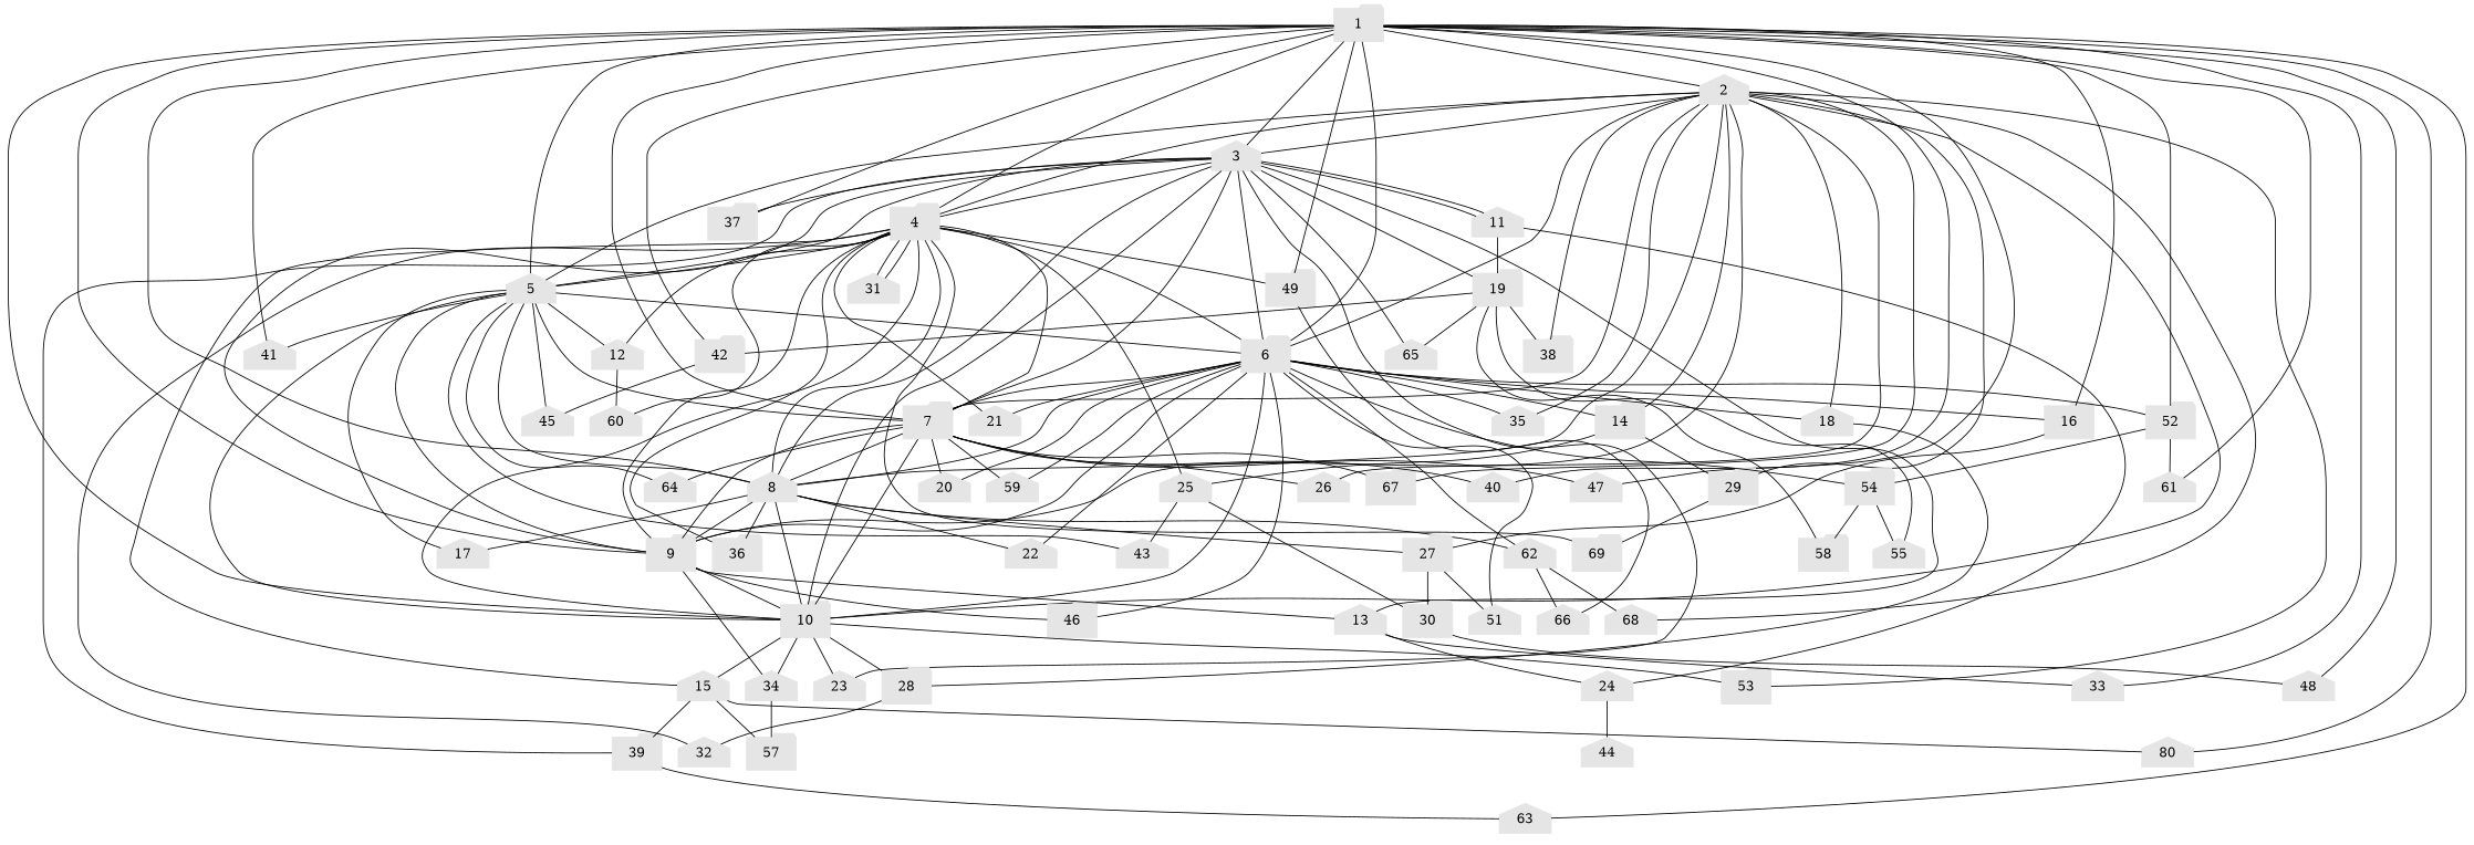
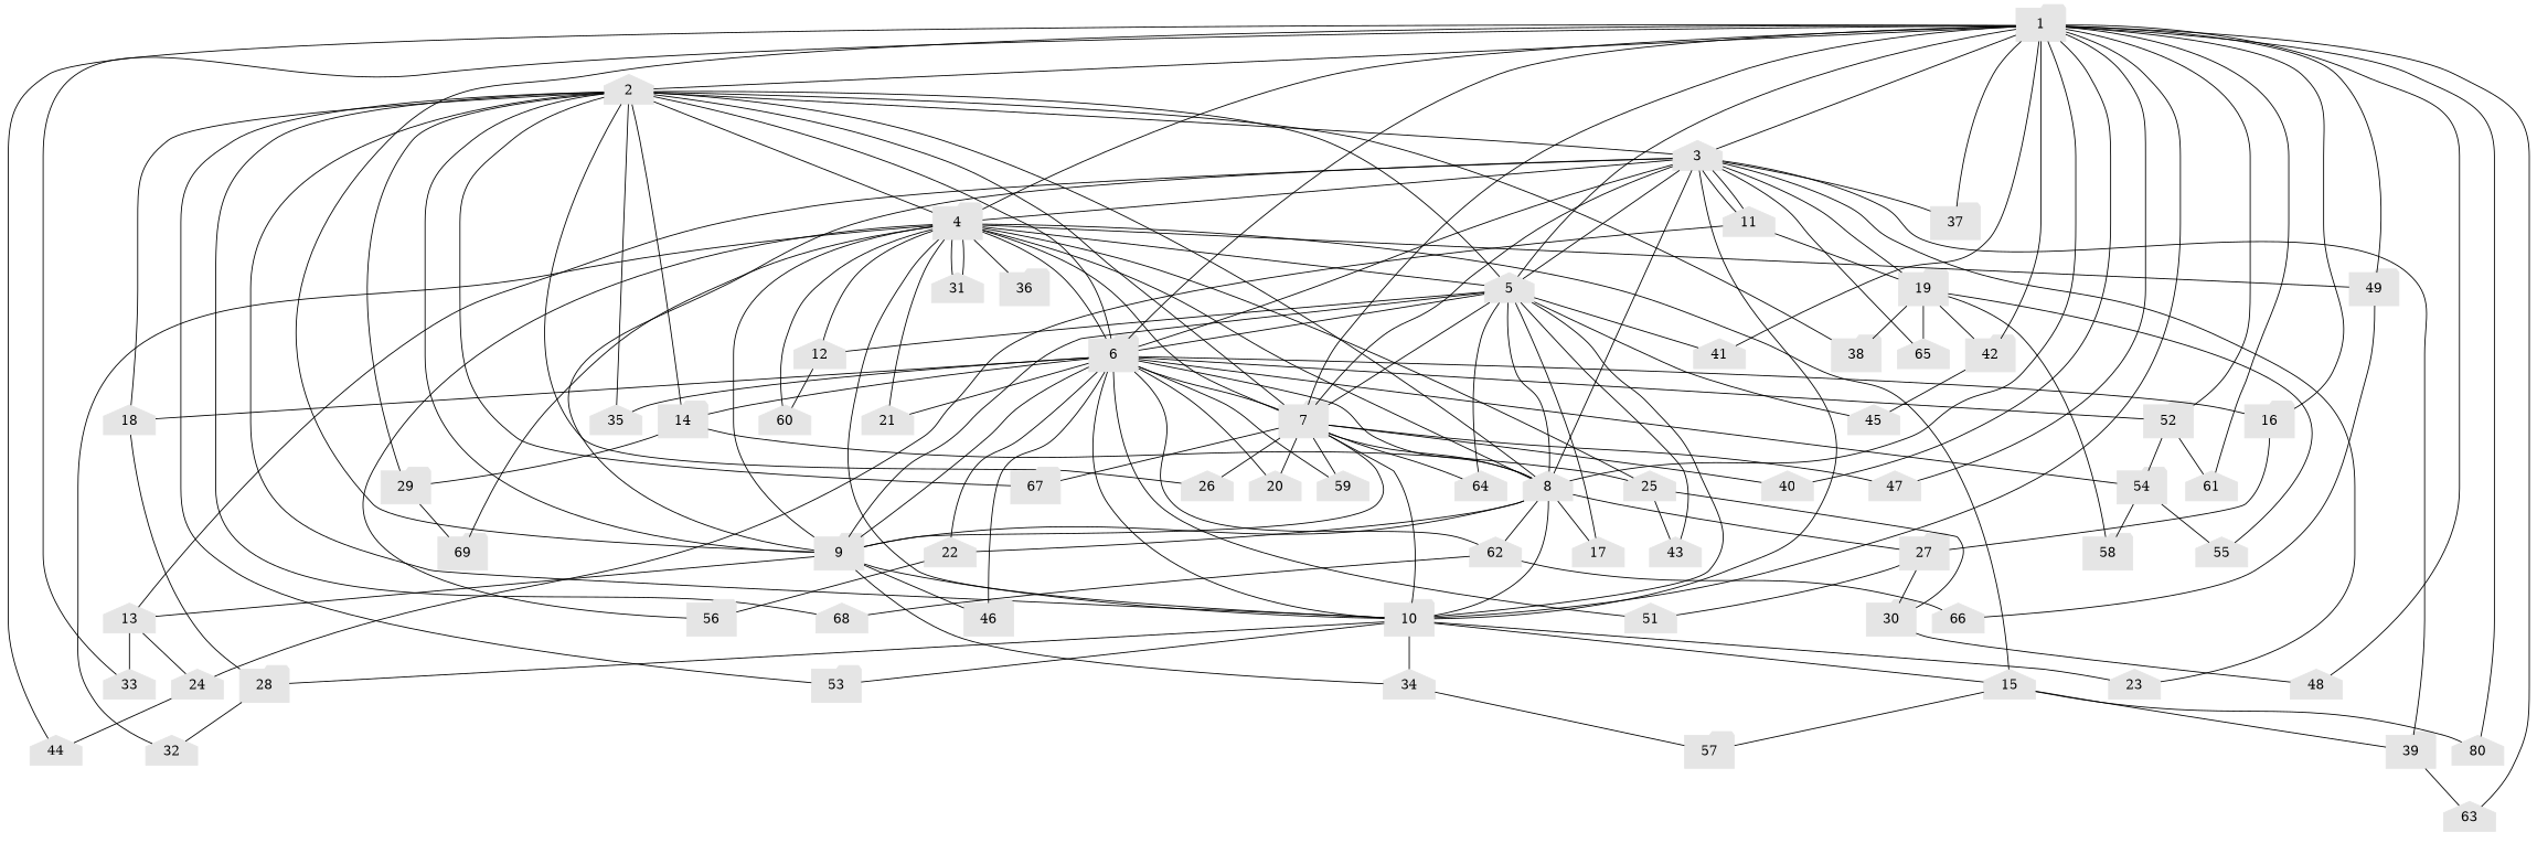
  graph {
    node [color=gray90 shape=house style=filled]
    1 [shape=folder]
    2
    3
    4 [shape=folder]
    5
    6 [shape=folder]
    7 [shape=folder]
    8
    9 [shape=folder]
    10 [shape=folder]
    16 [shape=folder]
    33
    37 [shape=folder]
    40
    41
    42 [shape=folder]
    44
    47
    48
    49 [shape=folder]
    n21 [label=80]
    52 [shape=folder]
    61
    63
    14 [shape=folder]
    18
    26
    29 [shape=folder]
    35
    38 [shape=folder]
    53 [shape=folder]
    67 [shape=folder]
    68
    11
    13
    19 [shape=folder]
    23
    39 [shape=folder]
    65
    12
    15
    21
    25
    31
    32
    36 [shape=folder]
+   56 [shape=folder]
    60
    69 [shape=folder]
    17
    43
    45
    64
    20
    22
    46 [shape=folder]
    51
    54 [shape=folder]
    59
    62
    27 [shape=folder]
    34
    28 [shape=folder]
    66
    24
    55
    58 [shape=folder]
    57 [shape=folder]
    30 [shape=folder]
    1 -- 2
    1 -- 3
    1 -- 4
    1 -- 5
    1 -- 6
    1 -- 7
    1 -- 8
    1 -- 9
    1 -- 10
    1 -- 16
    1 -- 33
    1 -- 37
    1 -- 40
    1 -- 41
    1 -- 42
+   1 -- 44
    1 -- 47
    1 -- 48
    1 -- 49
    1 -- n21
    1 -- 52
    1 -- 61
    1 -- 63
    2 -- 3
    2 -- 4
    2 -- 5
    2 -- 6
    2 -- 7
    2 -- 8
    2 -- 9
    2 -- 10
    2 -- 14
    2 -- 18
    2 -- 26
    2 -- 29
    2 -- 35
    2 -- 38
    2 -- 53
    2 -- 67
    2 -- 68
    3 -- 4
    3 -- 5
    3 -- 6
    3 -- 7
    3 -- 8
    3 -- 9
    3 -- 10
    3 -- 37
    3 -- 11
    3 -- 11
    3 -- 13
    3 -- 19
    3 -- 23
    3 -- 39
    3 -- 65
    4 -- 5
    4 -- 6
    4 -- 7
    4 -- 8
    4 -- 9
    4 -- 10
    4 -- 49
    4 -- 12
    4 -- 15
    4 -- 21
    4 -- 25
    4 -- 31
    4 -- 31
    4 -- 32
    4 -- 36
+   4 -- 56
    4 -- 60
    4 -- 69
    5 -- 6
    5 -- 7
    5 -- 8
    5 -- 9
    5 -- 10
    5 -- 41
    5 -- 12
    5 -- 17
    5 -- 43
    5 -- 45
    5 -- 64
    6 -- 7
    6 -- 8
    6 -- 9
    6 -- 10
    6 -- 16
    6 -- 52
    6 -- 14
    6 -- 18
    6 -- 35
    6 -- 21
    6 -- 20
    6 -- 22
    6 -- 46
    6 -- 51
    6 -- 54
    6 -- 59
    6 -- 62
    7 -- 8
    7 -- 9
    7 -- 10
    7 -- 40
    7 -- 47
    7 -- 26
    7 -- 67
    7 -- 64
    7 -- 20
    7 -- 59
    8 -- 9
    8 -- 10
-   8 -- 36
    8 -- 17
    8 -- 22
    8 -- 62
    8 -- 27
    9 -- 10
    9 -- 13
    9 -- 46
    9 -- 34
    10 -- 53
    10 -- 23
    10 -- 15
    10 -- 34
    10 -- 28
    16 -- 27
    42 -- 45
    49 -- 66
    52 -- 61
    52 -- 54
    14 -- 29
    14 -- 25
    18 -- 28
    29 -- 69
    11 -- 19
    11 -- 24
    13 -- 33
    13 -- 24
    19 -- 42
    19 -- 38
    19 -- 65
    19 -- 55
    19 -- 58
    39 -- 63
    12 -- 60
    15 -- n21
    15 -- 39
    15 -- 57
    25 -- 43
    25 -- 30
+   22 -- 56
    54 -- 55
    54 -- 58
    62 -- 68
    62 -- 66
    27 -- 51
    27 -- 30
    34 -- 57
    28 -- 32
    24 -- 44
    30 -- 48
  }
